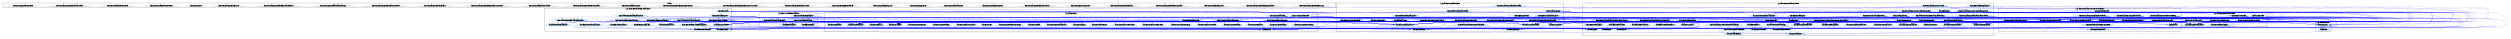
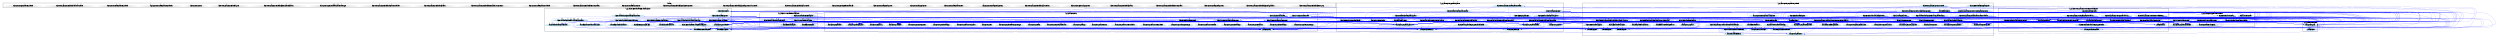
  digraph {
    node [color=lightblue fontcolor=black shape=ellipse style=filled]
    edge [color=blue font=6]
    helper_events2ClassicPCM_Finder_findAllEventGroups [color=lightgray shape=diamond]
    helper_events2ClassicPCM_Finder_findAllAssemblyAllocations [color=lightgray shape=diamond]
    helper_Commons_createAssemblyContext2 [color=lightgray shape=diamond]
    helper_events2ClassicPCM_Finder_findResourceContainer [color=lightgray shape=diamond]
    helper_events2ClassicPCM_Finder_findAllocation2 [color=lightgray shape=diamond]
    helper_Commons_getProvidingComponent [color=lightgray shape=diamond]
    helper_events2ClassicPCM_Finder_findAllSourceRoles2 [color=lightgray shape=diamond]
    mapping_Commons_createAssemblyContext3 [color=lightgray shape=diamond]
    helper_Commons_createAllocationContext [color=lightgray shape=diamond]
    helper_Commons_deployAndConnect [color=lightgray shape=diamond]
    helper_Commons_createAssemblyContext [color=lightgray shape=diamond]
    helper_Commons_getUniqueElementNameSuffix [color=lightgray shape=diamond]
    helper_events2ClassicPCM_Finder_findAllSourceRoles [color=lightgray shape=diamond]
    helper_events2ClassicPCM_Finder_findAllAssemblyContextsWithSourceRoles [color=lightgray shape=diamond]
    helper_events2ClassicPCM_Finder_findAssemblyEventConnectors [color=lightgray shape=diamond]
    helper_Commons_createBasicComponent [color=lightgray shape=diamond]
    helper_events2ClassicPCM_Finder_findResourceContainer2 [color=lightgray shape=diamond]
    helper_Commons_createOperationProvidedRole [color=lightgray shape=diamond]
    helper_events2ClassicPCM_Finder_findEventChannelSourceConnectors [color=lightgray shape=diamond]
    helper_events2ClassicPCM_Finder_findAllocation [color=lightgray shape=diamond]
    helper_events2ClassicPCM_Finder_findOperationProvidedRole [color=lightgray shape=diamond]
    helper_Commons_getListOfVariableCharacterisationTypes [color=lightgray shape=diamond]
    helper_events2ClassicPCM_Finder_findAllEventChannelAllocations [color=lightgray shape=diamond]
    helper_events2ClassicPCM_Finder_findSystem [color=lightgray shape=diamond]
    helper_Commons_connect [color=lightgray shape=diamond]
    mapping_Commons_createOperationRequiredRole2 [color=lightgray shape=diamond]
    helper_Commons_createOperationRequiredRole [color=lightgray shape=diamond]
    helper_events2ClassicPCM_Finder_findMiddlewareContainer [color=lightgray shape=diamond]
    helper_Commons_getOperationRequiredRole [color=lightgray shape=diamond]
    n30 [label=class_repository_SourceRole]
    n31 [label=helper_SinkCommunication_create]
    n32 [label=helper_SinkCommunication_createComponent]
    n33 [label=class_repository_CompleteComponentType]
    n34 [label=class_repository_CollectionDataType]
    n35 [label=class_repository_InnerDeclaration]
    n36 [label=class_repository_CompositeDataType]
    n37 [label=class_repository_InfrastructureInterface]
    n38 [label=class_repository_ProvidesComponentType]
    n39 [label=class_repository_InfrastructureRequiredRole]
    n40 [label=class_repository_InfrastructureProvidedRole]
    n41 [label=class_repository_PassiveResource]
    n42 [label=class_repository_DataType]
    n43 [label=class_repository_RequiredCharacterisation]
    n44 [label=class_repository_Interface]
    n45 [label=class_repository_ImplementationComponentType]
    n46 [label=package_repository]
    n47 [label=class_repository_Role]
    n48 [label=class_repository_InfrastructureSignature]
    n49 [label=class_repository_PrimitiveDataType]
    n50 [label=class_repository_CompositeComponent]
    n51 [label=class_repository_RequiredRole]
    n52 [label=class_repository_Repository]
    n53 [label=helper_EventFilter_createComponent]
    n54 [label=helper_SourceCommunication_createComponent]
    n55 [label=class_repository_BasicComponent]
    n56 [label=helper_SourceCommunication_create]
    n57 [label=class_composition_EventChannelSinkConnector]
    n58 [label=helper_events2ClassicPCM_removeEventModelElements]
    n59 [label=package_allocation]
    n60 [label=class_allocation_AllocationContext]
-   n61 [label=class_createVariableCharacterisation_Allocation]
+   n61 [label=class_allocation_Allocation]
    n62 [label=helper_events2ClassicPCM_setupCentralMiddleware]
    n63 [label=class_resourceenvironment_ResourceContainer]
    n64 [label=entry_events2ClassicPCM_main]
    n65 [label=helper_EventChannelMiddlewareRegistry_register]
    n66 [label=helper_events2ClassicPCM_setupEventChannelMiddleware]
    n67 [label=class_composition_EventChannel]
    n68 [label=helper_EventChannelMiddlewareRegistry_getIdentifier]
    n69 [label=helper_EventChannelMiddlewareRegistry_find]
    n70 [label=class_reliability_FailureType]
    n71 [label=class_repository_ExceptionType]
    n72 [label=helper_InterfaceUtil_createOperationSignature]
    n73 [label=class_repository_OperationSignature]
    n74 [label=helper_SEFFRegistry_findSEFF]
    n75 [label=helper_SEFFRegistry_getCombinedIdentifier]
    n76 [label=helper_Sink_adoptAndConnect2]
    n77 [label=class_repository_SinkRole]
    n78 [label=helper_OperationSignatureRegistry_findOperationInterface2]
    n79 [label=helper_OperationSignatureRegistry_findSignature]
    n80 [label=class_repository_EventGroup]
    n81 [label=helper_SEFFUtil_switchToOperationSignature]
    n82 [label=helper_OperationSignatureRegistry_findOperationInterface]
    n83 [label=helper_OperationSignatureRegistry_getCombinedIdentifier]
    n84 [label=class_repository_EventType]
    n85 [label=helper_OperationSignatureRegistry_registerSignature]
    n86 [label=helper_InterfaceUtil_createOperationInterface]
    n87 [label=class_repository_OperationInterface]
    n88 [label=helper_events2ClassicPCM_createOperationInterfaces]
    n89 [label=helper_SinkPort_create]
    n90 [label=helper_SinkPort_createComponent]
    n91 [label=class_repository_ProvidedRole]
    n92 [label=helper_SEFFUtil_createForwardingExternalCallAction]
    n93 [label=helper_SEFFUtil_createForwardingSEFF]
    n94 [label=class_seff_AbstractAction]
    n95 [label=class_seff_AbstractBranchTransition]
    n96 [label=helper_SEFFUtil_createSEFFWithBranchAction]
    n97 [label=class_seff_AbstractInternalControlFlowAction]
    n98 [label=class_seff_ResourceDemandingSEFF]
    n99 [label=helper_SEFFUtil_createBasicSEFFWithForkAction]
    n100 [label=helper_SEFFRegistry_registerSEFF]
    n101 [label=helper_VariableUtil_createDefaultVariableCharacterisation]
    n102 [label=class_parameter_VariableCharacterisation]
    n103 [label=helper_VariableUtil_completeVariableCharacterizations]
    n104 [label=class_core_PCMRandomVariable]
    n105 [label=helper_VariableUtil_createVariableCharacterisation]
    n106 [label=class_parameter_VariableUsage]
    n107 [label=helper_VariableUtil_createVariableUsage2]
    n108 [label=helper_events2ClassicPCM_Transformation_createVariableUsage]
    n109 [label=class_stoex_AbstractNamedReference]
    n110 [label=class_seff_CallAction]
    n111 [label=helper_VariableUtil_createVariableReference]
    n112 [label=class_stoex_VariableReference]
    n113 [label=helper_VariableUtil_createVariableUsage]
    n114 [label=class_repository_Parameter]
    n115 [label=helper_VariableUtil_buildCompleteForwardingVariableUsageSet]
    n116 [label=class_repository_RepositoryComponent]
    n117 [label=helper_events2ClassicPCM_Transformation_weaveInMiddleware]
    n118 [label=helper_events2ClassicPCM_Transformation_connectComponentToMiddleware]
    n119 [label=helper_events2ClassicPCM_processSourceRole]
    n120 [label=class_composition_AssemblyEventConnector]
    n121 [label=class_composition_EventChannelSourceConnector]
    n122 [label=helper_Sink_connectComponent]
    n123 [label=class_composition_AssemblyConnector]
    n124 [label=helper_Sink_connectComponent2]
    n125 [label=class_composition_Connector]
    n126 [label=class_composition_ComposedStructure]
    n127 [label=helper_events2ClassicPCM_processSourceRoleDirectConnection]
    n128 [label=helper_Sink_adoptAndConnect]
    n129 [label=class_composition_AssemblyContext]
    n130 [label=helper_EventFilter_create]
    n131 [label=helper_events2ClassicPCM_processSourceRoleChannelConnection]
    n132 [label=class_repository_OperationRequiredRole]
    n133 [label=class_seff_BranchAction]
    n134 [label=helper_SEFFUtil_createEmptyBranchAction]
    n135 [label=helper_SEFFUtil_createGuardedBranchTransitionWithExternalCall]
    n136 [label=class_seff_GuardedBranchTransition]
    n137 [label=class_repository_Signature]
    n138 [label=helper_EventDistribution_addSinkRequiredRole]
    n139 [label=class_seff_ServiceEffectSpecification]
    n140 [label=helper_SEFFUtil_createStartAction]
    n141 [label=class_seff_StartAction]
    n142 [label=helper_SEFFUtil_createForkAction]
    n143 [label=class_seff_ForkAction]
    n144 [label=helper_SEFFUtil_createGuardedBranchTransitionWithOnlyStartToStop]
    n145 [label=class_seff_ResourceDemandingBehaviour]
    n146 [label=helper_SEFFUtil_createForkBehaviour]
    n147 [label=class_seff_ForkedBehaviour]
    n148 [label=class_seff_StopAction]
    n149 [label=helper_SEFFUtil_createStopAction]
    n150 [label=helper_SEFFUtil_addExternalCallActionToSeff]
    n151 [label=class_seff_ExternalCallAction]
    n152 [label=helper_Source_transformEmitEventActions]
    n153 [label=helper_Source_createExternalCallAction]
    n154 [label=class_seff_EmitEventAction]
    n155 [label=helper_EventDistribution_createComponent]
    n156 [label=helper_EventDistribution_create]
    n157 [label=helper_SourcePort_create]
    n158 [label=helper_SourcePort_createComponent]
    n159 [label=class_repository_OperationProvidedRole]
    n160 [label=class_entity_InterfaceProvidingEntity]
    n161 [label=mapping_Sink_createSinkOperationProvidedRole]
    n162 [label=class_system_System]
    n163 [label=package_system]
    subgraph cluster_1 {
      color=black
      label=libraries
      style=bold
      helper_events2ClassicPCM_Finder_findAllEventGroups
      helper_events2ClassicPCM_Finder_findAllAssemblyAllocations
      helper_Commons_createAssemblyContext2
      helper_events2ClassicPCM_Finder_findResourceContainer
      helper_events2ClassicPCM_Finder_findAllocation2
      helper_Commons_getProvidingComponent
      helper_events2ClassicPCM_Finder_findAllSourceRoles2
      mapping_Commons_createAssemblyContext3
      helper_Commons_createAllocationContext
      helper_Commons_deployAndConnect
      helper_Commons_createAssemblyContext
      helper_Commons_getUniqueElementNameSuffix
      helper_events2ClassicPCM_Finder_findAllSourceRoles
      helper_events2ClassicPCM_Finder_findAllAssemblyContextsWithSourceRoles
      helper_events2ClassicPCM_Finder_findAssemblyEventConnectors
      helper_Commons_createBasicComponent
      helper_events2ClassicPCM_Finder_findResourceContainer2
      helper_Commons_createOperationProvidedRole
      helper_events2ClassicPCM_Finder_findEventChannelSourceConnectors
      helper_events2ClassicPCM_Finder_findAllocation
      helper_events2ClassicPCM_Finder_findOperationProvidedRole
      helper_Commons_getListOfVariableCharacterisationTypes
      helper_events2ClassicPCM_Finder_findAllEventChannelAllocations
      helper_events2ClassicPCM_Finder_findSystem
      helper_Commons_connect
      mapping_Commons_createOperationRequiredRole2
      helper_Commons_createOperationRequiredRole
      helper_events2ClassicPCM_Finder_findMiddlewareContainer
      helper_Commons_getOperationRequiredRole
    }
    subgraph cluster_2 {
      color=black
      label="(SS-L3):package_repository"
      style=bold
      n30
      n31
      n32
      n33
      n34
      n35
      n36
      n37
      n38
      n39
      n40
      n41
      n42
      n43
      n44
      n45
      n46
      n47
      n48
      n49
      n50
      n51
      n52
      n53
      n54
      n55
      n56
    }
    subgraph cluster_3 {
      color=black
      label="(SS-L3):helper_events2ClassicPCM_removeEventModelElements"
      style=bold
      n57
      n58
      n59
      n60
      n61
      n62
      n63
      n64
      n65
      n66
      n67
      n68
      n69
    }
    subgraph cluster_4 {
      color=black
      label="(SS-L3):class_repository_OperationSignature"
      style=bold
      n70
      n71
      n72
      n73
      n74
      n75
      n76
      n77
      n78
      n79
      n80
      n81
      n82
      n83
      n84
      n85
      n86
      n87
      n88
    }
    subgraph cluster_5 {
      color=black
      label="(SS-L3):helper_SEFFUtil_createSEFFWithBranchAction"
      style=bold
      n89
      n90
      n91
      n92
      n93
      n94
      n95
      n96
      n97
      n98
      n99
      n100
      n101
      n102
      n103
      n104
      n105
    }
    subgraph cluster_6 {
      color=black
      label="(SS-L3):class_repository_OperationRequiredRole"
      style=bold
      n106
      n107
      n108
      n109
      n110
      n111
      n112
      n113
      n114
      n115
      n116
      n117
      n118
      n119
      n120
      n121
      n122
      n123
      n124
      n125
      n126
      n127
      n128
      n129
      n130
      n131
      n132
      n133
      n134
      n135
      n136
      n137
      n138
      n139
      n140
      n141
      n142
      n143
      n144
      n145
      n146
      n147
      n148
      n149
    }
    subgraph cluster_7 {
      color=black
      label="(SS-L3):helper_Source_createExternalCallAction"
      style=bold
      n150
      n151
      n152
      n153
      n154
    }
    subgraph cluster_8 {
      color=black
      label="(SS-L3):class_repository_OperationProvidedRole"
      style=bold
      n155
      n156
      n157
      n158
      n159
      n160
      n161
    }
    subgraph cluster_9 {
      color=black
      label="(SS-L3):class_system_System"
      style=bold
      n162
      n163
    }
    n30 -> n46
    n31 -> n30
    n31 -> n32
    n31 -> n55
    n31 -> n61
    n31 -> n63
    n31 -> n77
    n31 -> n91
    n31 -> n123
    n31 -> n129
    n31 -> n132
    n31 -> n159
    n31 -> n162
    n32 -> n30
    n32 -> n51
    n32 -> n52
    n32 -> n55
    n32 -> n73
    n32 -> n77
    n32 -> n80
    n32 -> n87
    n32 -> n91
    n32 -> n93
    n32 -> n98
    n32 -> n132
    n32 -> n139
    n32 -> n159
    n33 -> n46
    n34 -> n46
    n35 -> n46
    n36 -> n46
    n37 -> n46
    n38 -> n46
    n39 -> n46
    n40 -> n46
    n41 -> n46
    n42 -> n46
    n43 -> n46
    n44 -> n46
    n45 -> n46
    n47 -> n46
    n48 -> n46
    n49 -> n46
    n50 -> n46
    n51 -> n46
    n52 -> n46
    n53 -> n30
    n53 -> n51
    n53 -> n52
    n53 -> n55
    n53 -> n73
    n53 -> n77
    n53 -> n80
    n53 -> n87
    n53 -> n91
    n53 -> n96
    n53 -> n98
    n53 -> n104
    n53 -> n132
    n53 -> n139
    n53 -> n159
    n54 -> n30
    n54 -> n51
    n54 -> n52
    n54 -> n55
    n54 -> n73
    n54 -> n80
    n54 -> n87
    n54 -> n91
    n54 -> n93
    n54 -> n98
    n54 -> n132
    n54 -> n139
    n54 -> n159
    n55 -> n46
    n56 -> n30
    n56 -> n54
    n56 -> n55
    n56 -> n61
    n56 -> n63
    n56 -> n91
    n56 -> n123
    n56 -> n129
    n56 -> n132
    n56 -> n159
    n56 -> n162
    n58 -> n30
    n58 -> n46
    n58 -> n57
    n58 -> n59
    n58 -> n60
    n58 -> n67
    n58 -> n77
    n58 -> n80
    n58 -> n84
    n58 -> n120
    n58 -> n121
    n58 -> n154
    n58 -> n163
    n60 -> n59
    n61 -> n59
    n62 -> n46
    n62 -> n59
    n62 -> n61
    n62 -> n63
    n62 -> n116
    n62 -> n129
    n62 -> n159
    n62 -> n162
    n64 -> n30
    n64 -> n46
    n64 -> n58
    n64 -> n59
    n64 -> n60
    n64 -> n62
    n64 -> n63
    n64 -> n66
    n64 -> n67
    n64 -> n88
    n64 -> n119
    n64 -> n129
    n65 -> n67
    n65 -> n68
    n65 -> n129
    n66 -> n46
    n66 -> n59
    n66 -> n61
    n66 -> n63
    n66 -> n65
    n66 -> n67
    n66 -> n116
    n66 -> n129
    n66 -> n159
    n66 -> n162
    n68 -> n67
    n69 -> n67
    n69 -> n68
    n69 -> n129
    n71 -> n46
    n72 -> n70
    n72 -> n71
    n72 -> n73
    n72 -> n80
    n72 -> n84
    n72 -> n85
    n72 -> n114
    n73 -> n46
    n74 -> n55
    n74 -> n73
    n74 -> n75
    n74 -> n98
    n75 -> n55
    n75 -> n73
    n76 -> n55
    n76 -> n57
    n76 -> n77
    n76 -> n78
    n76 -> n81
    n76 -> n87
    n76 -> n116
    n76 -> n123
    n76 -> n124
    n76 -> n129
    n76 -> n132
    n76 -> n139
    n76 -> n159
    n76 -> n161
    n76 -> n162
    n77 -> n46
    n78 -> n73
    n78 -> n77
    n78 -> n80
    n78 -> n83
    n78 -> n84
    n78 -> n87
    n79 -> n73
    n79 -> n80
    n79 -> n83
    n79 -> n84
    n80 -> n46
    n81 -> n73
    n81 -> n79
    n81 -> n80
    n81 -> n84
    n81 -> n98
    n81 -> n137
    n81 -> n139
    n82 -> n30
    n82 -> n73
    n82 -> n80
    n82 -> n83
    n82 -> n84
    n82 -> n87
    n83 -> n46
    n83 -> n80
    n83 -> n84
    n85 -> n73
    n85 -> n80
    n85 -> n83
    n85 -> n84
    n86 -> n43
    n86 -> n52
    n86 -> n72
    n86 -> n73
    n86 -> n80
    n86 -> n84
    n86 -> n87
    n87 -> n46
    n88 -> n59
    n88 -> n80
    n88 -> n86
    n88 -> n87
    n89 -> n30
    n89 -> n55
    n89 -> n61
    n89 -> n63
    n89 -> n77
    n89 -> n90
    n89 -> n123
    n89 -> n129
    n89 -> n132
    n89 -> n159
    n89 -> n162
    n90 -> n30
    n90 -> n51
    n90 -> n52
    n90 -> n55
    n90 -> n73
    n90 -> n77
    n90 -> n80
    n90 -> n87
    n90 -> n91
    n90 -> n93
    n90 -> n98
    n90 -> n132
    n90 -> n139
    n90 -> n159
    n91 -> n46
    n92 -> n73
    n92 -> n94
    n92 -> n106
    n92 -> n110
    n92 -> n115
    n92 -> n132
    n92 -> n151
    n93 -> n55
    n93 -> n73
    n93 -> n92
    n93 -> n94
    n93 -> n98
    n93 -> n100
    n93 -> n132
    n93 -> n137
    n93 -> n140
    n93 -> n141
    n93 -> n148
    n93 -> n149
    n93 -> n151
    n96 -> n55
    n96 -> n73
    n96 -> n91
    n96 -> n94
    n96 -> n95
    n96 -> n97
    n96 -> n98
    n96 -> n100
    n96 -> n104
    n96 -> n132
    n96 -> n133
    n96 -> n134
    n96 -> n135
    n96 -> n136
    n96 -> n137
    n96 -> n140
    n96 -> n141
    n96 -> n144
    n96 -> n148
    n96 -> n149
    n99 -> n55
    n99 -> n73
    n99 -> n94
    n99 -> n97
    n99 -> n98
    n99 -> n100
    n99 -> n137
    n99 -> n140
    n99 -> n141
    n99 -> n142
    n99 -> n143
    n99 -> n148
    n99 -> n149
    n100 -> n55
    n100 -> n73
    n100 -> n75
    n100 -> n98
    n101 -> n102
    n101 -> n104
    n103 -> n101
    n103 -> n102
    n103 -> n106
    n105 -> n102
    n105 -> n104
    n105 -> n114
    n107 -> n102
    n107 -> n105
    n107 -> n106
    n107 -> n109
    n107 -> n111
    n107 -> n112
    n107 -> n114
    n108 -> n102
    n108 -> n105
    n108 -> n106
    n108 -> n109
    n108 -> n110
    n108 -> n111
    n108 -> n112
    n108 -> n114
    n111 -> n112
    n111 -> n114
    n113 -> n106
    n113 -> n107
    n113 -> n114
    n114 -> n46
    n115 -> n73
    n115 -> n106
    n115 -> n113
    n115 -> n114
    n116 -> n46
    n117 -> n46
    n117 -> n61
    n117 -> n63
    n117 -> n116
    n117 -> n118
    n117 -> n129
    n117 -> n132
    n117 -> n159
    n117 -> n160
    n117 -> n162
    n118 -> n55
    n118 -> n73
    n118 -> n87
    n118 -> n98
    n118 -> n106
    n118 -> n108
    n118 -> n114
    n118 -> n116
    n118 -> n123
    n118 -> n126
    n118 -> n129
    n118 -> n132
    n118 -> n137
    n118 -> n139
    n118 -> n150
    n118 -> n151
    n118 -> n159
    n119 -> n30
    n119 -> n59
    n119 -> n120
    n119 -> n121
    n119 -> n127
    n119 -> n129
    n119 -> n131
    n122 -> n116
    n122 -> n120
    n122 -> n123
    n122 -> n125
    n122 -> n126
    n122 -> n129
    n122 -> n132
    n122 -> n159
    n122 -> n162
    n124 -> n57
    n124 -> n116
    n124 -> n123
    n124 -> n125
    n124 -> n126
    n124 -> n129
    n124 -> n132
    n124 -> n159
    n124 -> n162
    n127 -> n30
    n127 -> n31
    n127 -> n46
    n127 -> n56
    n127 -> n59
    n127 -> n61
    n127 -> n63
    n127 -> n77
    n127 -> n82
    n127 -> n87
    n127 -> n89
    n127 -> n104
    n127 -> n116
    n127 -> n117
    n127 -> n120
    n127 -> n128
    n127 -> n129
    n127 -> n130
    n127 -> n132
    n127 -> n138
    n127 -> n152
    n127 -> n154
    n127 -> n156
    n127 -> n157
    n127 -> n162
    n128 -> n55
    n128 -> n77
    n128 -> n78
    n128 -> n81
    n128 -> n87
    n128 -> n116
    n128 -> n120
    n128 -> n122
    n128 -> n123
    n128 -> n129
    n128 -> n132
    n128 -> n139
    n128 -> n159
    n128 -> n161
    n128 -> n162
    n130 -> n30
    n130 -> n53
    n130 -> n55
    n130 -> n61
    n130 -> n63
    n130 -> n77
    n130 -> n91
    n130 -> n104
    n130 -> n123
    n130 -> n129
    n130 -> n132
    n130 -> n159
    n130 -> n162
    n131 -> n30
    n131 -> n31
    n131 -> n46
    n131 -> n56
    n131 -> n57
    n131 -> n59
    n131 -> n61
    n131 -> n63
    n131 -> n67
    n131 -> n69
    n131 -> n76
    n131 -> n77
    n131 -> n82
    n131 -> n87
    n131 -> n89
    n131 -> n104
    n131 -> n116
    n131 -> n117
    n131 -> n121
    n131 -> n122
    n131 -> n129
    n131 -> n130
    n131 -> n132
    n131 -> n152
    n131 -> n154
    n131 -> n156
    n131 -> n157
    n131 -> n162
    n132 -> n46
    n134 -> n94
    n134 -> n133
    n135 -> n73
    n135 -> n92
    n135 -> n94
    n135 -> n104
    n135 -> n132
    n135 -> n136
    n135 -> n140
    n135 -> n141
    n135 -> n145
    n135 -> n148
    n135 -> n149
    n135 -> n151
    n137 -> n46
    n138 -> n55
    n138 -> n73
    n138 -> n87
    n138 -> n94
    n138 -> n98
    n138 -> n116
    n138 -> n129
    n138 -> n132
    n138 -> n137
    n138 -> n139
    n138 -> n143
    n138 -> n146
    n138 -> n147
    n140 -> n141
    n142 -> n94
    n142 -> n143
    n144 -> n94
    n144 -> n97
    n144 -> n104
    n144 -> n136
    n144 -> n140
    n144 -> n141
    n144 -> n145
    n144 -> n148
    n144 -> n149
    n146 -> n73
    n146 -> n92
    n146 -> n94
    n146 -> n132
    n146 -> n140
    n146 -> n141
    n146 -> n147
    n146 -> n148
    n146 -> n149
    n146 -> n151
    n149 -> n94
    n149 -> n148
    n150 -> n73
    n150 -> n94
    n150 -> n98
    n150 -> n132
    n150 -> n151
    n152 -> n30
    n152 -> n94
    n152 -> n132
    n152 -> n151
    n152 -> n153
    n152 -> n154
    n153 -> n30
    n153 -> n73
    n153 -> n79
    n153 -> n80
    n153 -> n84
    n153 -> n94
    n153 -> n103
    n153 -> n106
    n153 -> n132
    n153 -> n145
    n153 -> n151
    n153 -> n154
    n155 -> n30
    n155 -> n52
    n155 -> n55
    n155 -> n73
    n155 -> n80
    n155 -> n87
    n155 -> n91
    n155 -> n98
    n155 -> n99
    n155 -> n132
    n155 -> n139
    n155 -> n159
    n156 -> n30
    n156 -> n55
    n156 -> n61
    n156 -> n63
    n156 -> n91
    n156 -> n123
    n156 -> n129
    n156 -> n132
    n156 -> n155
    n156 -> n159
    n156 -> n162
    n157 -> n30
    n157 -> n55
    n157 -> n61
    n157 -> n63
    n157 -> n91
    n157 -> n123
    n157 -> n129
    n157 -> n132
    n157 -> n158
    n157 -> n159
    n157 -> n162
    n158 -> n30
    n158 -> n51
    n158 -> n52
    n158 -> n55
    n158 -> n73
    n158 -> n80
    n158 -> n87
    n158 -> n91
    n158 -> n93
    n158 -> n98
    n158 -> n132
    n158 -> n139
    n158 -> n159
    n159 -> n46
    n161 -> n87
    n161 -> n116
    n161 -> n159
    n161 -> n160
    n162 -> n163
  }
